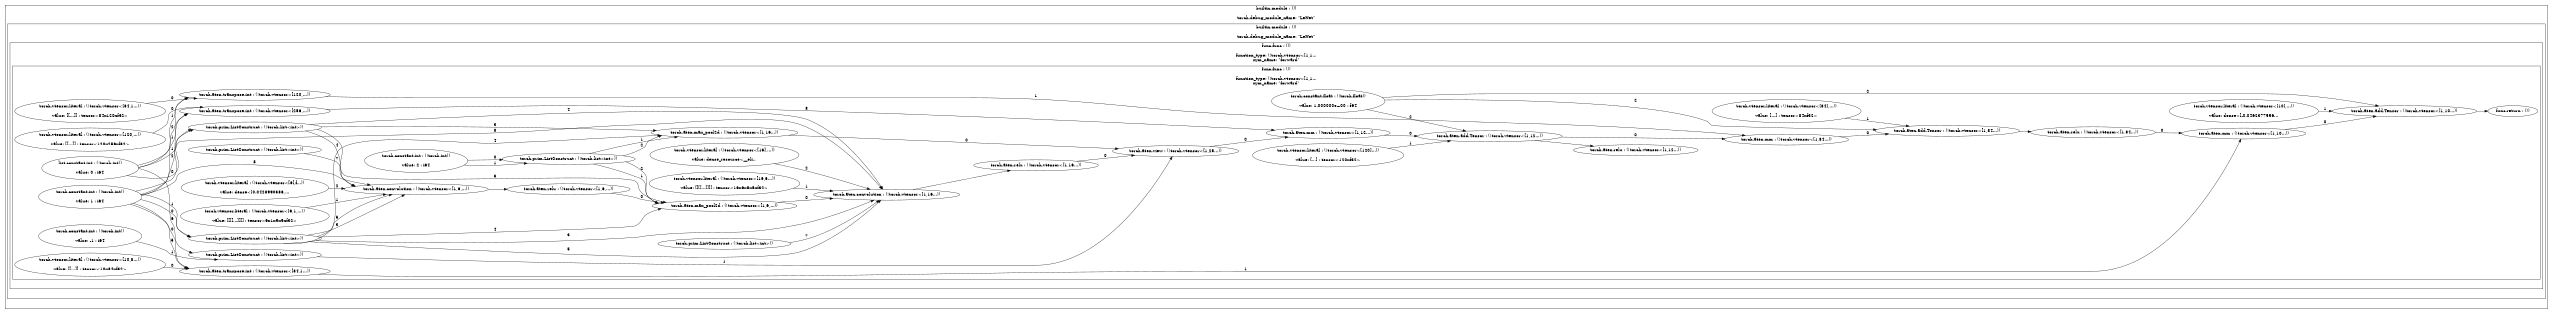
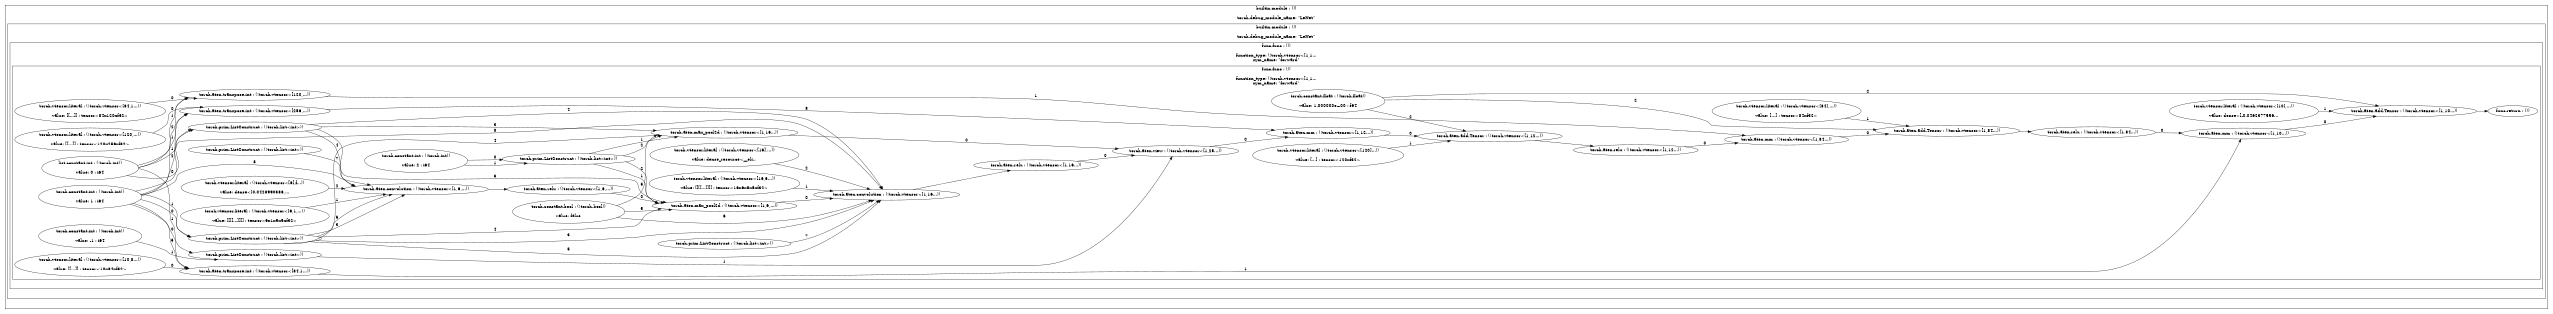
  digraph {
    compound=true
    rankdir=LR
    node [shape=ellipse]
    edge [style=solid]
    n1 [label=" " shape=plain]
    n2 [label="list.constant.int : (!torch.int))\n\nvalue: 0 : i64"]
    n3 [label="torch.constant.int : (!torch.int))\n\nvalue: 1 : i64"]
    n4 [label="torch.constant.float : (!torch.float))\n\nvalue: 1.000000e+00 : f64"]
    n5 [label="torch.constant.int : (!torch.int))\n\nvalue: -1 : i64"]
+   n6 [label="torch.constant.bool : (!torch.bool))\n\nvalue: false"]
    n7 [label="torch.vtensor.literal : (!torch.vtensor<[10],...))\n\nvalue: dense<[-0.0462377556..."]
    n8 [label="torch.vtensor.literal : (!torch.vtensor<[10,8...))\n\nvalue: [[...]] : tensor<10x84xf32>"]
    n9 [label="torch.vtensor.literal : (!torch.vtensor<[84],...))\n\nvalue: [...] : tensor<84xf32>"]
    n10 [label="torch.vtensor.literal : (!torch.vtensor<[84,1...))\n\nvalue: [[...]] : tensor<84x120xf32>"]
    n11 [label="torch.vtensor.literal : (!torch.vtensor<[120]...))\n\nvalue: [...] : tensor<120xf32>"]
    n12 [label="torch.vtensor.literal : (!torch.vtensor<[120,...))\n\nvalue: [[...]] : tensor<120x256xf32>"]
    n13 [label="torch.vtensor.literal : (!torch.vtensor<[16],...))\n\nvalue: dense_resource<__eli..."]
    n14 [label="torch.vtensor.literal : (!torch.vtensor<[16,6...))\n\nvalue: [[[[...]]]] : tensor<16x6x5x5xf32>"]
    n15 [label="torch.vtensor.literal : (!torch.vtensor<[6],f...))\n\nvalue: dense<[0.0428990386,..."]
    n16 [label="torch.vtensor.literal : (!torch.vtensor<[6,1,...))\n\nvalue: [[[[...]]]] : tensor<6x1x5x5xf32>"]
    n17 [label="torch.constant.int : (!torch.int))\n\nvalue: 2 : i64"]
    n18 [label="torch.prim.ListConstruct : (!torch.list<int>))\n"]
    n19 [label="torch.prim.ListConstruct : (!torch.list<int>))\n"]
    n20 [label="torch.prim.ListConstruct : (!torch.list<int>))\n"]
    n21 [label="torch.aten.convolution : (!torch.vtensor<[1,6,...))\n"]
    n22 [label="torch.aten.relu : (!torch.vtensor<[1,6,...))\n"]
    n23 [label="torch.prim.ListConstruct : (!torch.list<int>))\n"]
    n24 [label="torch.aten.max_pool2d : (!torch.vtensor<[1,6,...))\n"]
    n25 [label="torch.prim.ListConstruct : (!torch.list<int>))\n"]
    n26 [label="torch.aten.convolution : (!torch.vtensor<[1,16...))\n"]
    n27 [label="torch.aten.relu : (!torch.vtensor<[1,16...))\n"]
    n28 [label="torch.aten.max_pool2d : (!torch.vtensor<[1,16...))\n"]
    n29 [label="torch.prim.ListConstruct : (!torch.list<int>))\n"]
    n30 [label="torch.aten.view : (!torch.vtensor<[1,25...))\n"]
    n31 [label="torch.aten.transpose.int : (!torch.vtensor<[256,...))\n"]
    n32 [label="torch.aten.mm : (!torch.vtensor<[1,12...))\n"]
    n33 [label="torch.aten.add.Tensor : (!torch.vtensor<[1,12...))\n"]
    n34 [label="torch.aten.relu : (!torch.vtensor<[1,12...))\n"]
    n35 [label="torch.aten.transpose.int : (!torch.vtensor<[120,...))\n"]
    n36 [label="torch.aten.mm : (!torch.vtensor<[1,84...))\n"]
    n37 [label="torch.aten.add.Tensor : (!torch.vtensor<[1,84...))\n"]
    n38 [label="torch.aten.relu : (!torch.vtensor<[1,84...))\n"]
    n39 [label="torch.aten.transpose.int : (!torch.vtensor<[84,1...))\n"]
    n40 [label="torch.aten.mm : (!torch.vtensor<[1,10...))\n"]
    n41 [label="torch.aten.add.Tensor : (!torch.vtensor<[1,10...))\n"]
    n42 [label="func.return : ())\n"]
    n43 [label=" " shape=plain]
    n44 [label=" " shape=plain]
    n45 [label=" " shape=plain]
    subgraph cluster_1 {
      label="builtin.module : ())\n\ntorch.debug_module_name: \"LeNet\""
      n45
      subgraph cluster_2 {
        label="builtin.module : ())\n\ntorch.debug_module_name: \"LeNet\""
        n44
        subgraph cluster_3 {
          label="func.func : ())\n\nfunction_type: (!torch.vtensor<[1,1...\nsym_name: \"forward\""
          n43
          subgraph cluster_4 {
            label="func.func : ())\n\nfunction_type: (!torch.vtensor<[1,1...\nsym_name: \"forward\""
            n1
            n2
            n3
            n4
            n5
+           n6
            n7
            n8
            n9
            n10
            n11
            n12
            n13
            n14
            n15
            n16
            n17
            n18
            n19
            n20
            n21
            n22
            n23
            n24
            n25
            n26
            n27
            n28
            n29
            n30
            n31
            n32
            n33
            n34
            n35
            n36
            n37
            n38
            n39
            n40
            n41
            n42
          }
        }
      }
    }
    n2 -> n19 [label=0]
    n2 -> n19 [label=1]
    n2 -> n31 [label=1]
    n2 -> n35 [label=1]
-   n2 -> n39 [label=6]
+   n2 -> n39 [label=1]
    n3 -> n18 [label=0]
    n3 -> n18 [label=1]
    n3 -> n21 [label=8]
    n3 -> n26 [label=8]
    n3 -> n29 [label=0]
    n3 -> n31 [label=2]
    n3 -> n35 [label=2]
    n3 -> n39 [label=5]
    n4 -> n33 [label=2]
    n4 -> n37 [label=2]
    n4 -> n41 [label=2]
    n5 -> n29 [label=1]
+   n6 -> n24 [label=5]
+   n6 -> n26 [label=6]
+   n6 -> n28 [label=5]
    n7 -> n41 [label=1]
    n8 -> n39 [label=0]
    n9 -> n37 [label=1]
    n10 -> n35 [label=0]
    n11 -> n33 [label=1]
    n12 -> n31 [label=0]
    n13 -> n26 [label=2]
    n14 -> n26 [label=1]
    n15 -> n21 [label=2]
    n16 -> n21 [label=1]
    n17 -> n23 [label=0]
    n17 -> n23 [label=1]
    n18 -> n21 [label=3]
    n18 -> n21 [label=5]
    n18 -> n24 [label=4]
    n18 -> n26 [label=3]
    n18 -> n26 [label=5]
    n18 -> n28 [label=4]
    n19 -> n21 [label=4]
    n19 -> n24 [label=3]
    n19 -> n26 [label=4]
    n19 -> n28 [label=3]
    n20 -> n21 [label=7]
    n21 -> n22
    n22 -> n24 [label=0]
    n23 -> n24 [label=1]
    n23 -> n24 [label=2]
    n23 -> n28 [label=1]
    n23 -> n28 [label=2]
    n24 -> n26 [label=0]
    n25 -> n26 [label=7]
    n26 -> n27
    n27 -> n30 [label=0]
    n28 -> n30 [label=0]
    n29 -> n30 [label=1]
    n30 -> n32 [label=0]
    n31 -> n32 [label=8]
    n32 -> n33 [label=0]
    n33 -> n34
-   n33 -> n36 [label=0]
+   n34 -> n36 [label=0]
    n35 -> n36 [label=1]
    n36 -> n37 [label=0]
    n37 -> n38
    n38 -> n40 [label=0]
    n39 -> n40 [label=1]
    n40 -> n41 [label=0]
    n41 -> n42
  }
